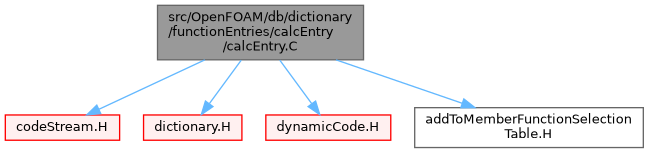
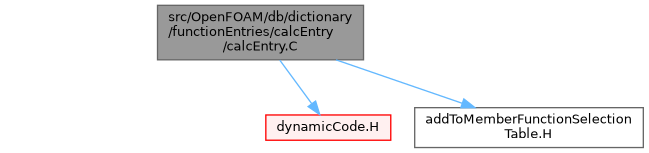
  digraph {
    node [color=red fillcolor="#FFF0F0" fontname=Helvetica fontsize=10 shape=box style=filled]
    edge [color=steelblue1 fontname=Helvetica fontsize=10 labelfontname=Helvetica labelfontsize=10 style=solid]
    n1 [color=gray40 fillcolor=grey60 fontcolor=black height=0.2 label="src/OpenFOAM/db/dictionary\l/functionEntries/calcEntry\l/calcEntry.C" width=0.4]
-   n2 [height=0.2 label="codeStream.H" width=0.4]
-   n3 [height=0.2 label="dictionary.H" width=0.4]
    n4 [height=0.2 label="dynamicCode.H" width=0.4]
    n5 [color=grey40 fillcolor=white height=0.2 label="addToMemberFunctionSelection\lTable.H" width=0.4]
-   n1 -> n2
-   n1 -> n3
    n1 -> n4
    n1 -> n5
  }
